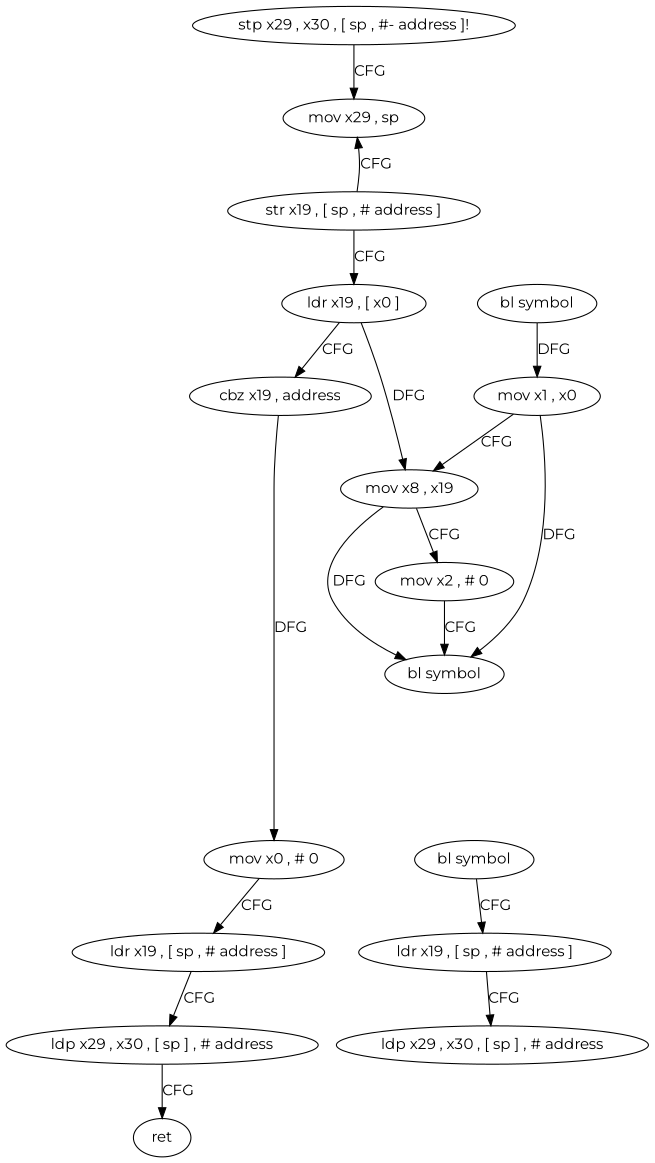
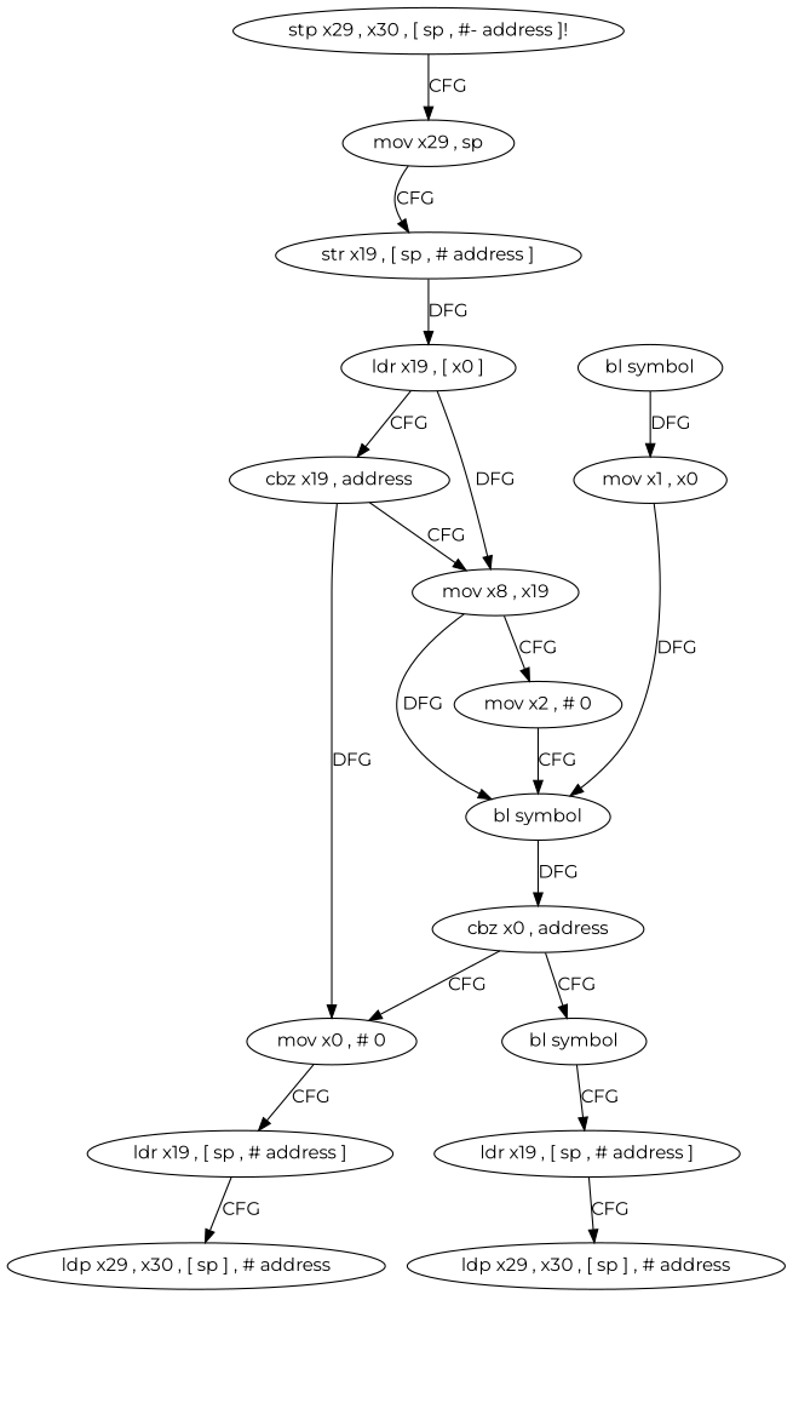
  digraph {
    fontname=Montserrat
    node [fontname=Montserrat]
    edge [fontname=Montserrat]
    n1 [label="stp x29 , x30 , [ sp , #- address ]!"]
    n2 [label="mov x29 , sp"]
    n3 [label="str x19 , [ sp , # address ]"]
    n4 [label="ldr x19 , [ x0 ]"]
    n5 [label="cbz x19 , address"]
    n6 [label="mov x8 , x19"]
    n7 [label="mov x0 , # 0"]
    n8 [label="bl symbol"]
    n9 [label="mov x2 , # 0"]
    n10 [label="ldr x19 , [ sp , # address ]"]
    n11 [label="ldp x29 , x30 , [ sp ] , # address"]
    n12 [label="bl symbol"]
    n13 [label="mov x1 , x0"]
-   n14 [label=ret]
+   n15 [label="cbz x0 , address"]
    n16 [label="bl symbol"]
    n17 [label="ldr x19 , [ sp , # address ]"]
    n18 [label="ldp x29 , x30 , [ sp ] , # address"]
    n1 -> n2 [label=CFG]
-   n3 -> n2 [label=CFG]
-   n3 -> n4 [label=CFG]
+   n2 -> n3 [label=CFG]
+   n3 -> n4 [label=DFG]
    n4 -> n5 [label=CFG]
    n4 -> n6 [label=DFG]
    n5 -> n7 [label=DFG]
    n6 -> n8 [label=DFG]
    n6 -> n9 [label=CFG]
    n7 -> n10 [label=CFG]
+   n8 -> n15 [label=DFG]
    n9 -> n8 [label=CFG]
    n10 -> n11 [label=CFG]
-   n11 -> n14 [label=CFG]
    n12 -> n13 [label=DFG]
-   n13 -> n6 [label=CFG]
+   n5 -> n6 [label=CFG]
    n13 -> n8 [label=DFG]
+   n15 -> n7 [label=CFG]
+   n15 -> n16 [label=CFG]
    n16 -> n17 [label=CFG]
    n17 -> n18 [label=CFG]
  }
